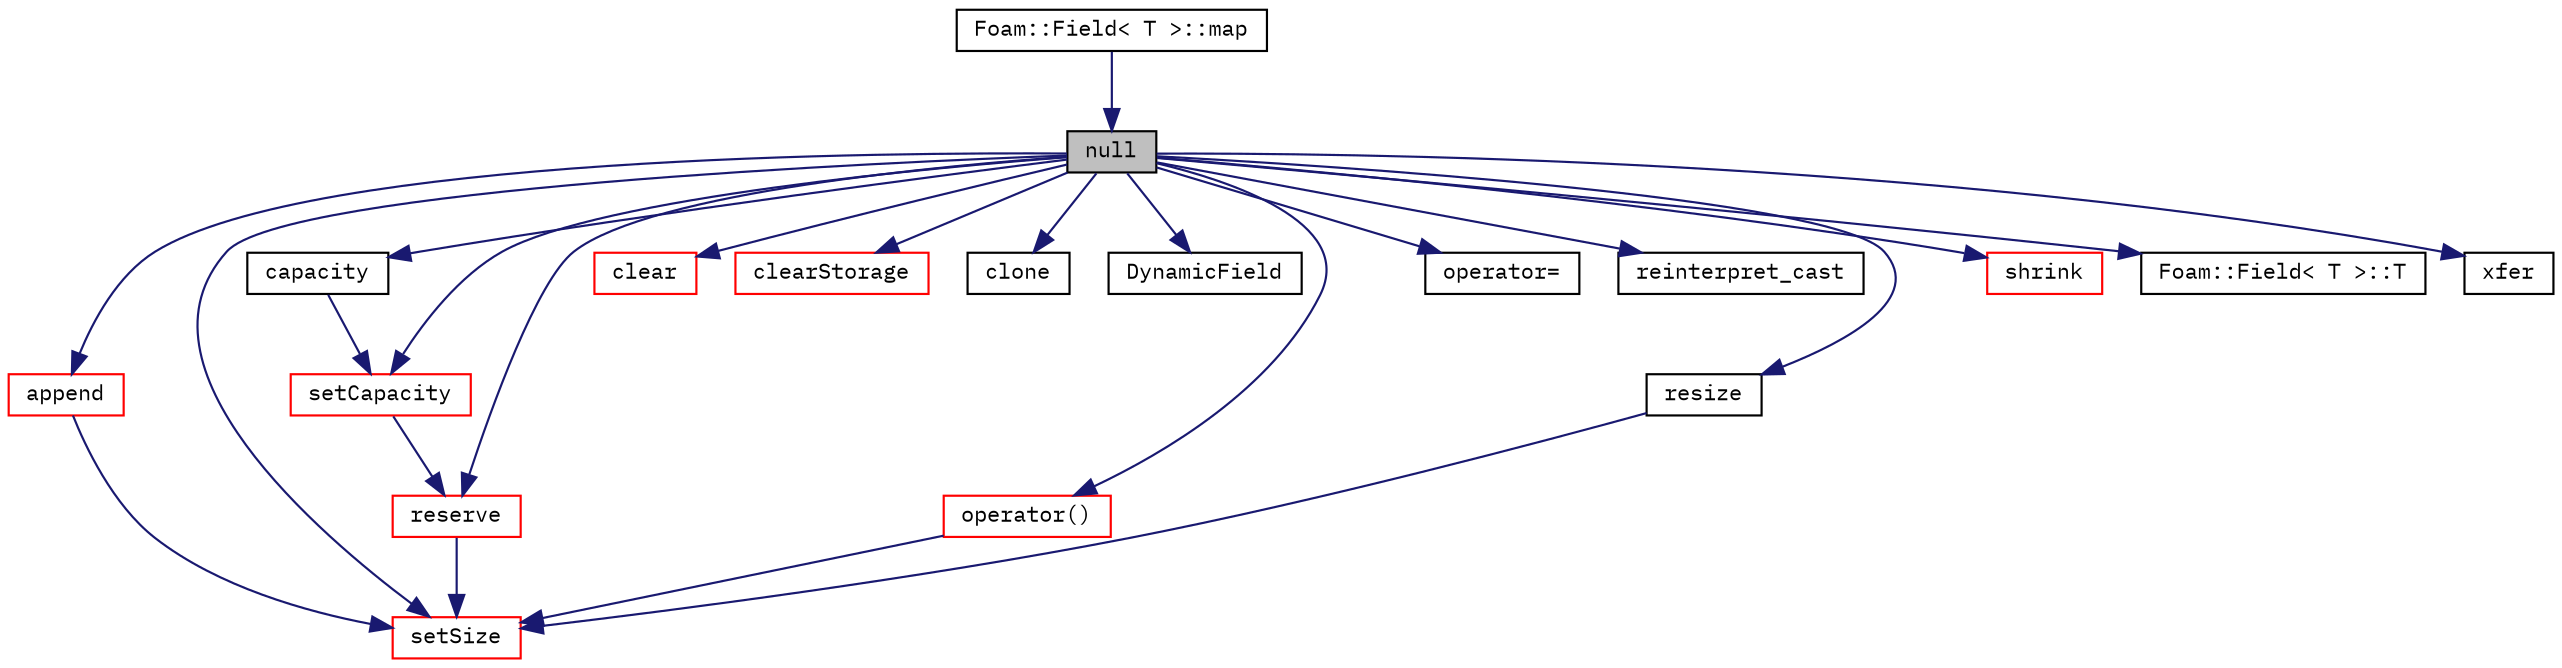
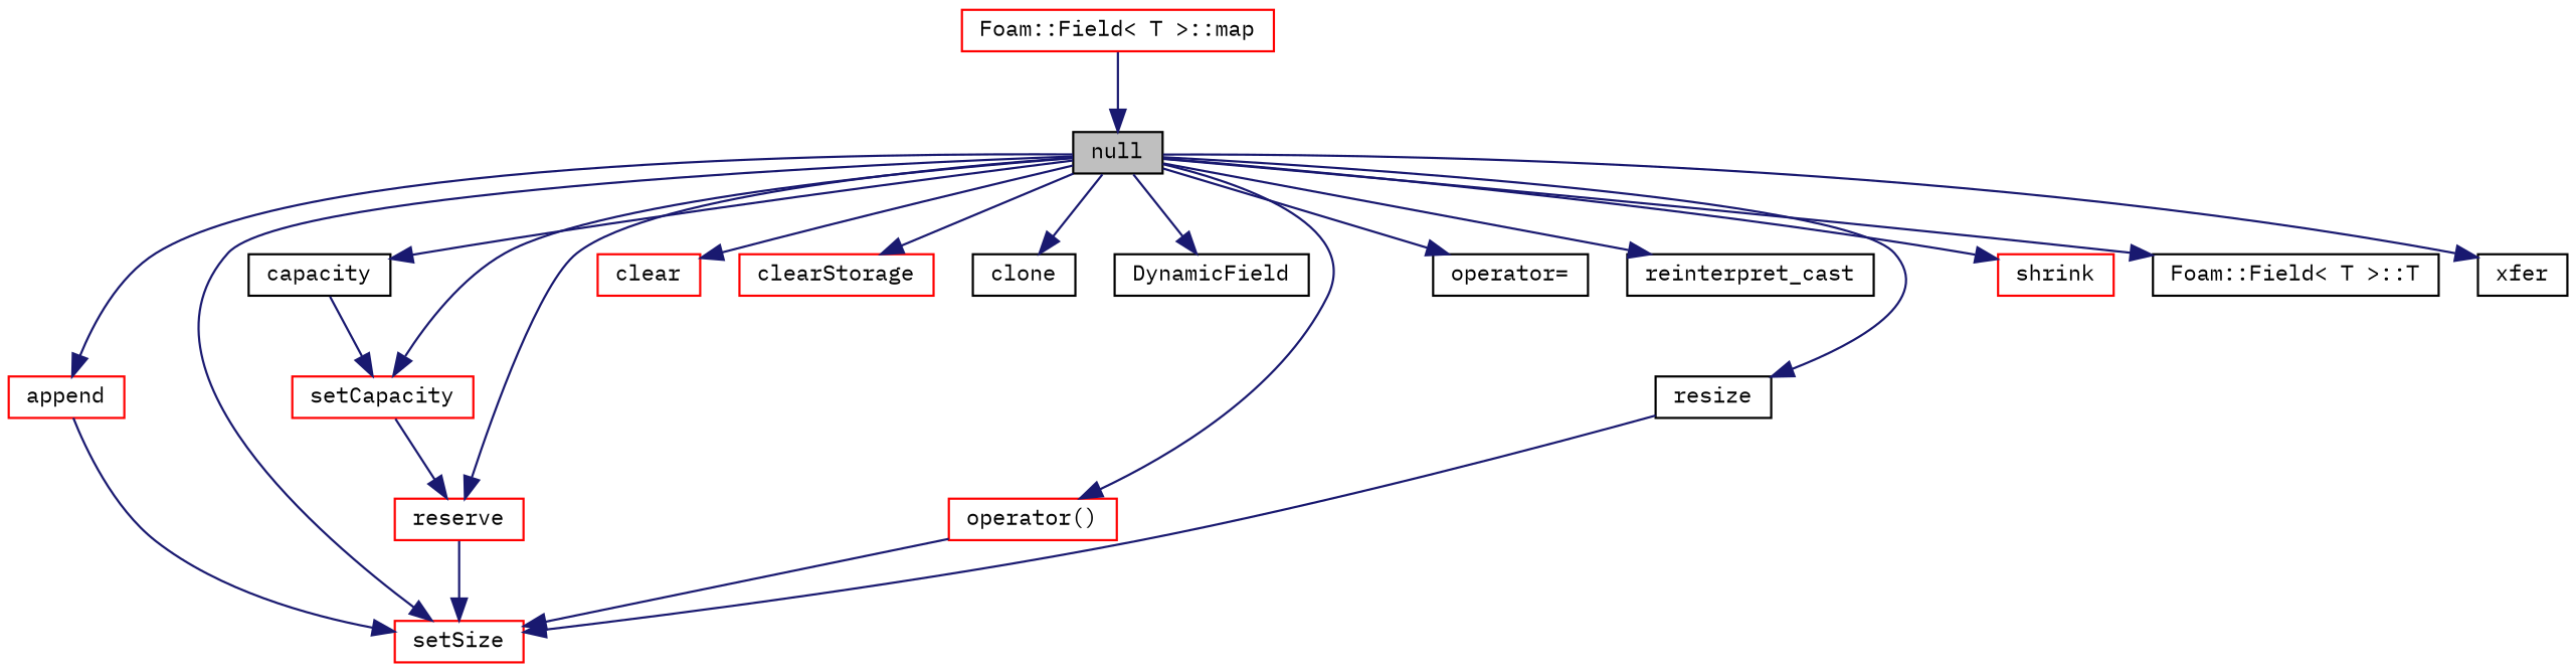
  digraph {
    fontname="IBM Plex Mono"
    rankdir=TB
    node [color=black fontname="IBM Plex Mono" fontsize=10 shape=record]
    edge [color=midnightblue fontname="IBM Plex Mono" fontsize=10 labelfontname=Helvetica labelfontsize=10 style=solid]
    n1 [fillcolor=grey75 fontcolor=black height=0.2 label=null style=filled width=0.4]
    n2 [color=red height=0.2 label=append width=0.4]
    n3 [color=red height=0.2 label=setSize width=0.4]
    n4 [height=0.2 label=capacity width=0.4]
    n5 [color=red height=0.2 label=setCapacity width=0.4]
    n6 [color=red height=0.2 label=reserve width=0.4]
    n7 [color=red height=0.2 label=clear width=0.4]
    n8 [color=red height=0.2 label=clearStorage width=0.4]
    n9 [height=0.2 label=clone width=0.4]
    n10 [height=0.2 label=DynamicField width=0.4]
    n11 [color=red height=0.2 label="operator()" width=0.4]
    n12 [height=0.2 label="operator=" width=0.4]
    n13 [height=0.2 label=reinterpret_cast width=0.4]
    n14 [height=0.2 label=resize width=0.4]
    n15 [color=red height=0.2 label=shrink width=0.4]
    n16 [height=0.2 label="Foam::Field\< T \>::T" width=0.4]
    n17 [height=0.2 label=xfer width=0.4]
-   n18 [height=0.2 label="Foam::Field\< T \>::map" width=0.4]
+   n18 [color=red height=0.2 label="Foam::Field\< T \>::map" width=0.4]
    n1 -> n2
    n1 -> n3
    n1 -> n4
    n1 -> n5
    n1 -> n6
    n1 -> n7
    n1 -> n8
    n1 -> n9
    n1 -> n10
    n1 -> n11
    n1 -> n12
    n1 -> n13
    n1 -> n14
    n1 -> n15
    n1 -> n16
    n1 -> n17
    n2 -> n3
    n4 -> n5
    n5 -> n6
    n6 -> n3
    n11 -> n3
    n14 -> n3
    n18 -> n1
  }
